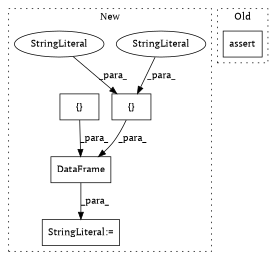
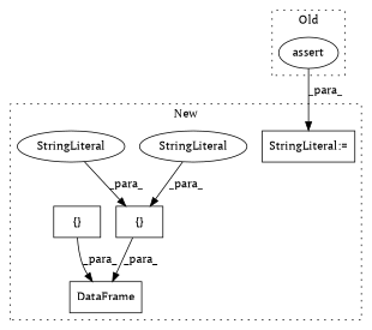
  digraph {
    fontname="PT Serif"
    node [a=32 fontname="PT Serif" l="1,1" shape=box]
    edge [fontname="PT Serif"]
    n1 [l="10,1" label=DataFrame s="7144,7312"]
    n2 [a=7 l=1 label="StringLiteral:=" s=7503]
    n3 [a=4 label="{}" s="7252,7285"]
    n4 [a=45 l=10 label=StringLiteral s=7264 shape=ellipse]
    n5 [a=45 l=10 label=StringLiteral s=7275 shape=ellipse]
    n6 [a=4 label="{}" s="7299,7311"]
-   n7 [l="20,1" label=assert s="7190,7246"]
+   n7 [l="20,1" label=assert s="7190,7246" shape=ellipse]
    subgraph cluster_1 {
      label=New
      style=dotted
      n1
      n2
      n3
      n4
      n5
      n6
    }
    subgraph cluster_2 {
      label=Old
      style=dotted
      n7
    }
-   n1 -> n2 [label=_para_]
+   n7 -> n2 [label=_para_]
    n3 -> n1 [label=_para_]
    n4 -> n3 [label=_para_]
    n5 -> n3 [label=_para_]
    n6 -> n1 [label=_para_]
  }
